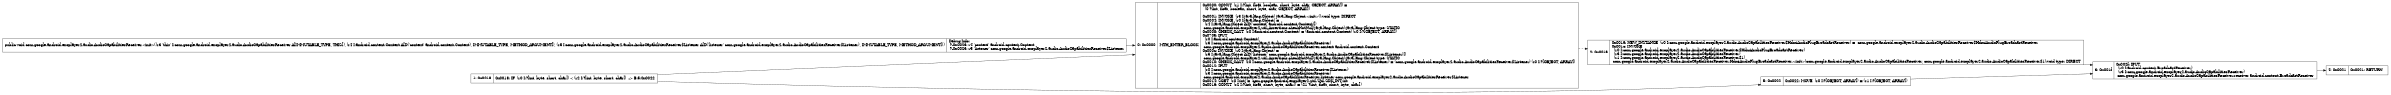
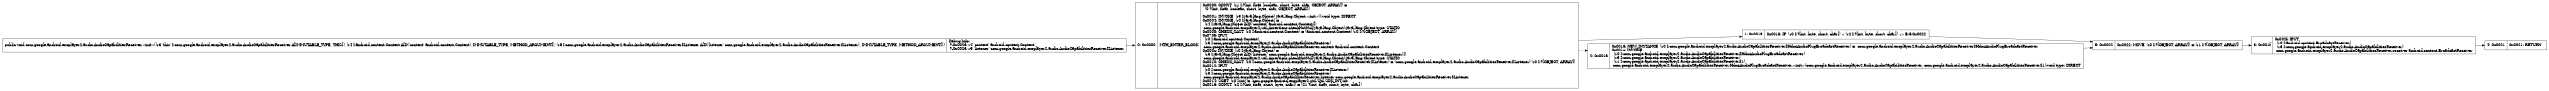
  digraph {
    rankdir=LR
    node [shape=record]
    n1 [label="{0\:\ 0x0000|MTH_ENTER_BLOCK\l|0x0000: CONST  (r1 I:?[int, float, boolean, short, byte, char, OBJECT, ARRAY]) = \l  (0 ?[int, float, boolean, short, byte, char, OBJECT, ARRAY])\l \l0x0001: INVOKE  (r3 I:java.lang.Object) java.lang.Object.\<init\>():void type: DIRECT \l0x0004: INVOKE  (r0 I:java.lang.Object) = \l  (r4 I:java.lang.Object A[D('context' android.content.Context)])\l com.google.android.exoplayer2.util.Assertions.checkNotNull(java.lang.Object):java.lang.Object type: STATIC \l0x0008: CHECK_CAST  (r0 I:android.content.Context) = (android.content.Context) (r0 I:?[OBJECT, ARRAY]) \l0x070a: IPUT  \l  (r0 I:android.content.Context)\l  (r3 I:com.google.android.exoplayer2.audio.AudioCapabilitiesReceiver)\l com.google.android.exoplayer2.audio.AudioCapabilitiesReceiver.context android.content.Context \l0x000c: INVOKE  (r0 I:java.lang.Object) = \l  (r5 I:java.lang.Object A[D('listener' com.google.android.exoplayer2.audio.AudioCapabilitiesReceiver$Listener)])\l com.google.android.exoplayer2.util.Assertions.checkNotNull(java.lang.Object):java.lang.Object type: STATIC \l0x0010: CHECK_CAST  (r0 I:com.google.android.exoplayer2.audio.AudioCapabilitiesReceiver$Listener) = (com.google.android.exoplayer2.audio.AudioCapabilitiesReceiver$Listener) (r0 I:?[OBJECT, ARRAY]) \l0x0012: IPUT  \l  (r0 I:com.google.android.exoplayer2.audio.AudioCapabilitiesReceiver$Listener)\l  (r3 I:com.google.android.exoplayer2.audio.AudioCapabilitiesReceiver)\l com.google.android.exoplayer2.audio.AudioCapabilitiesReceiver.listener com.google.android.exoplayer2.audio.AudioCapabilitiesReceiver$Listener \l0x0014: SGET  (r0 I:int) =  com.google.android.exoplayer2.util.Util.SDK_INT int \l0x0016: CONST  (r2 I:?[int, float, short, byte, char]) = (21 ?[int, float, short, byte, char]) \l}"]
    n2 [label="{1\:\ 0x0018|0x0018: IF  (r0 I:?[int, byte, short, char]) \< (r2 I:?[int, byte, short, char])  \-\> B:5:0x0022 \l}"]
    n3 [label="{2\:\ 0x001a|0x001a: NEW_INSTANCE  (r0 I:com.google.android.exoplayer2.audio.AudioCapabilitiesReceiver$HdmiAudioPlugBroadcastReceiver) =  com.google.android.exoplayer2.audio.AudioCapabilitiesReceiver$HdmiAudioPlugBroadcastReceiver \l0x001c: INVOKE  \l  (r0 I:com.google.android.exoplayer2.audio.AudioCapabilitiesReceiver$HdmiAudioPlugBroadcastReceiver)\l  (r3 I:com.google.android.exoplayer2.audio.AudioCapabilitiesReceiver)\l  (r1 I:com.google.android.exoplayer2.audio.AudioCapabilitiesReceiver$1)\l com.google.android.exoplayer2.audio.AudioCapabilitiesReceiver.HdmiAudioPlugBroadcastReceiver.\<init\>(com.google.android.exoplayer2.audio.AudioCapabilitiesReceiver, com.google.android.exoplayer2.audio.AudioCapabilitiesReceiver$1):void type: DIRECT \l}"]
    n4 [label="{5\:\ 0x0022|0x0022: MOVE  (r0 I:?[OBJECT, ARRAY]) = (r1 I:?[OBJECT, ARRAY]) \l}"]
    n5 [label="{3\:\ 0x001f|0x002f: IPUT  \l  (r0 I:android.content.BroadcastReceiver)\l  (r3 I:com.google.android.exoplayer2.audio.AudioCapabilitiesReceiver)\l com.google.android.exoplayer2.audio.AudioCapabilitiesReceiver.receiver android.content.BroadcastReceiver \l}"]
    n6 [label="{4\:\ 0x0021|0x0021: RETURN   \l}"]
    n7 [label="{public void com.google.android.exoplayer2.audio.AudioCapabilitiesReceiver.\<init\>((r3 'this' I:com.google.android.exoplayer2.audio.AudioCapabilitiesReceiver A[IMMUTABLE_TYPE, THIS]), (r4 I:android.content.Context A[D('context' android.content.Context), IMMUTABLE_TYPE, METHOD_ARGUMENT]), (r5 I:com.google.android.exoplayer2.audio.AudioCapabilitiesReceiver$Listener A[D('listener' com.google.android.exoplayer2.audio.AudioCapabilitiesReceiver$Listener), IMMUTABLE_TYPE, METHOD_ARGUMENT]))  | Debug Info:\l  ?\-0x0023: r4 'context' android.content.Context\l  ?\-0x0023: r5 'listener' com.google.android.exoplayer2.audio.AudioCapabilitiesReceiver$Listener\l}"]
-   n2 -> n1
+   n1 -> n2
    n1 -> n3 [style=dashed]
    n2 -> n4
-   n3 -> n5
+   n3 -> n4
    n4 -> n5
    n5 -> n6
    n7 -> n1
  }
